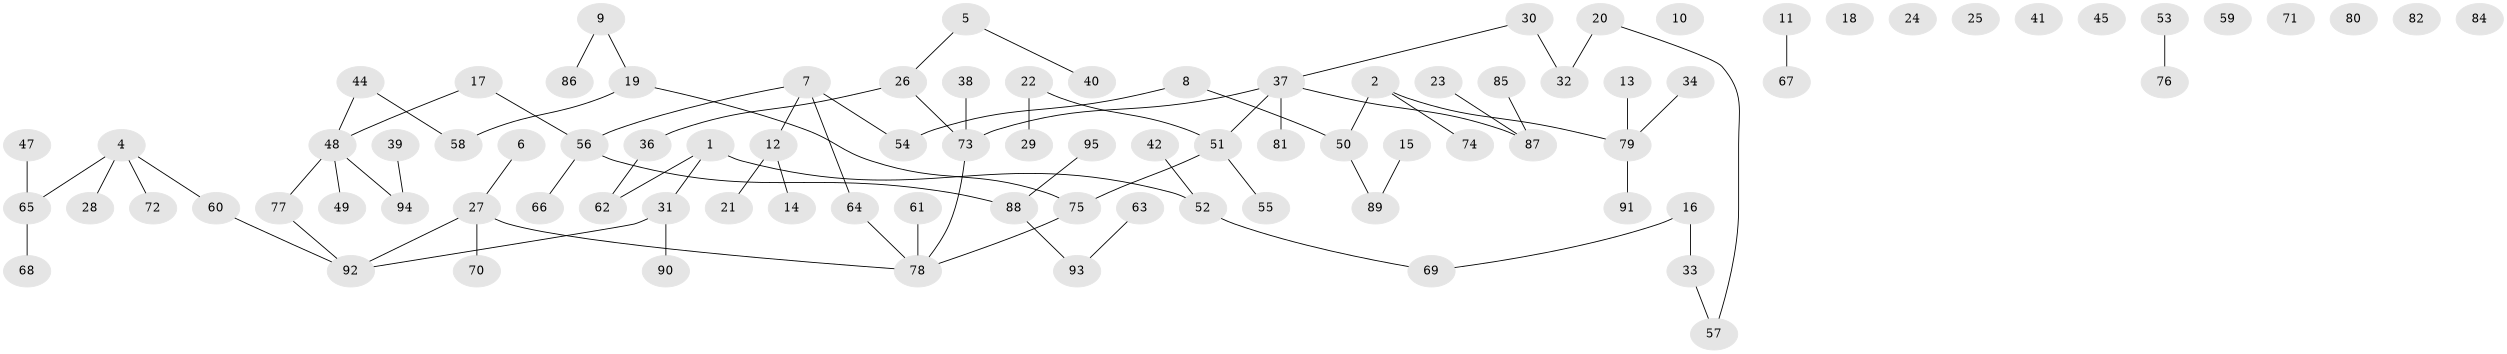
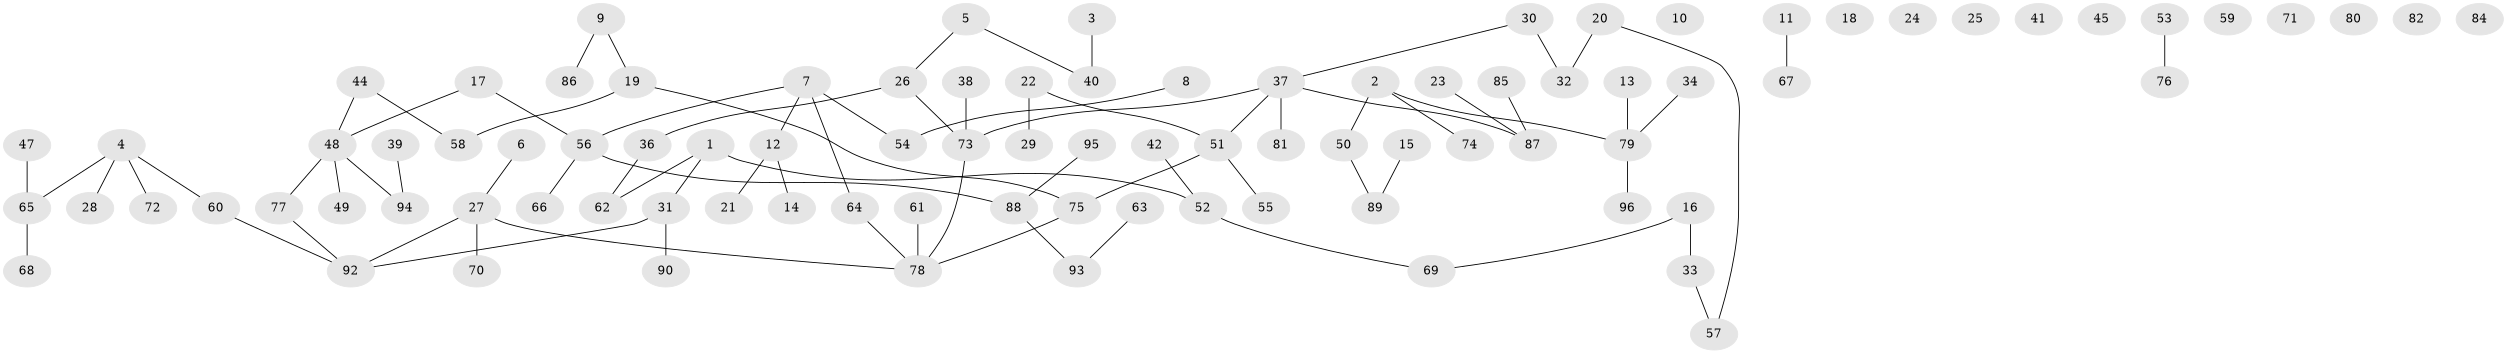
  graph {
    node [color=gray90 style=filled]
    1
    31
    52
    62
    92
    90
    69
    2
    50
    74
    79
    89
-   91
+   91 [label=96]
+   3
    40
    4
    28
    60
    65
    72
    68
    5
    26
    36
    73
    6
    27
    70
    78
    7
    12
    54
    56
    64
    14
    21
    88
    66
    8
    9
    19
    86
    58
    75
    10
    11
    67
    13
    15
    16
    33
    57
    17
    48
    94
    77
    49
    18
    20
    32
    22
    29
    51
    55
    23
    87
    24
    25
    30
    37
    81
    34
    n73 [label=95]
    93
    38
    39
    41
    42
    44
    45
    47
    53
    76
    59
    61
    63
    71
    80
    82
    84
    85
    1 -- 31
    1 -- 52
    1 -- 62
    31 -- 92
    31 -- 90
    52 -- 69
    2 -- 50
    2 -- 74
    2 -- 79
    50 -- 89
    79 -- 91
+   3 -- 40
    4 -- 28
    4 -- 60
    4 -- 65
    4 -- 72
    60 -- 92
    65 -- 68
    5 -- 40
    5 -- 26
    26 -- 36
    26 -- 73
    36 -- 62
    73 -- 78
    6 -- 27
    27 -- 92
    27 -- 70
    27 -- 78
    7 -- 12
    7 -- 54
    7 -- 56
    7 -- 64
    12 -- 14
    12 -- 21
    56 -- 88
    56 -- 66
    64 -- 78
    88 -- 93
-   8 -- 50
    8 -- 54
    9 -- 19
    9 -- 86
    19 -- 58
    19 -- 75
    75 -- 78
    11 -- 67
    13 -- 79
    15 -- 89
    16 -- 69
    16 -- 33
    33 -- 57
    17 -- 56
    17 -- 48
    48 -- 94
    48 -- 77
    48 -- 49
    77 -- 92
    20 -- 57
    20 -- 32
    22 -- 29
    22 -- 51
    51 -- 75
    51 -- 55
    23 -- 87
    30 -- 32
    30 -- 37
    37 -- 73
    37 -- 51
    37 -- 87
    37 -- 81
    34 -- 79
    n73 -- 88
    38 -- 73
    39 -- 94
    42 -- 52
    44 -- 58
    44 -- 48
    47 -- 65
    53 -- 76
    61 -- 78
    63 -- 93
    85 -- 87
  }
